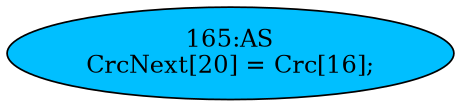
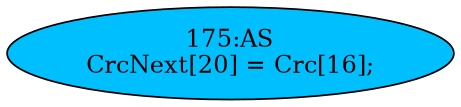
  strict digraph {
    rankdir=LR
-   n1 [ast="<pyverilog.vparser.ast.Assign object at 0x7f417dccac50>" def_var="['CrcNext']" fillcolor=deepskyblue label="165:AS\nCrcNext[20] = Crc[16];" statements="[]" style=filled typ=Assign use_var="['Crc']"]
+   n1 [ast="<pyverilog.vparser.ast.Assign object at 0x7f417dccac50>" def_var="['CrcNext']" fillcolor=deepskyblue label="175:AS\nCrcNext[20] = Crc[16];" statements="[]" style=filled typ=Assign use_var="['Crc']"]
  }
